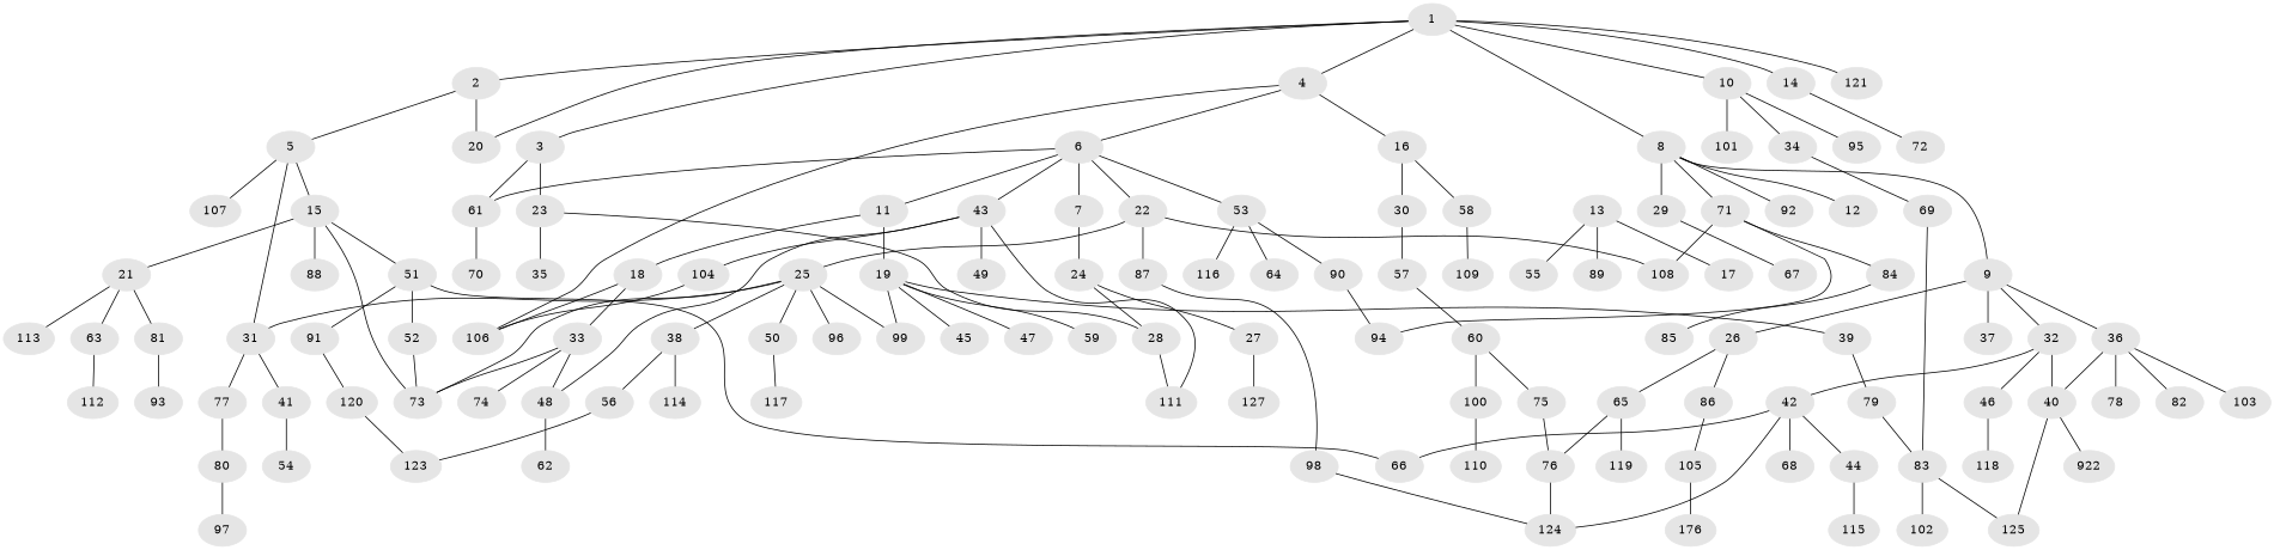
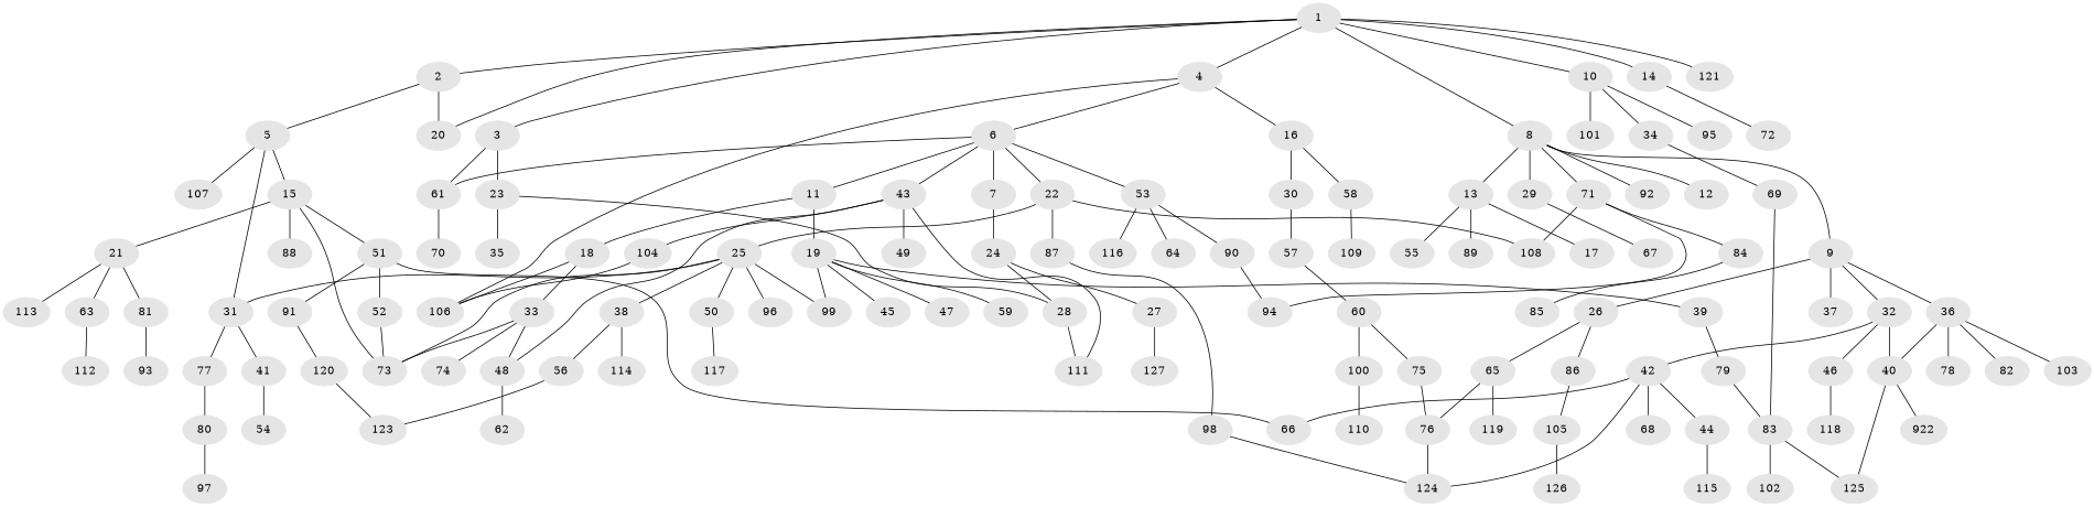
  graph {
    node [color=gray90 style=filled]
    1
    2
    3
    4
    8
    10
    14
    20
    121
    5
    23
    61
    6
    16
    106
    9
    12
    13
    29
    71
    92
    34
    95
    101
    72
    15
    31
    107
    28
    35
    70
    7
    11
    22
    43
    53
    30
    58
    21
    51
    73
    88
    41
    77
    24
    18
    19
    25
    87
    108
    111
    48
    49
    104
    64
    90
    116
    27
    26
    32
    36
    37
    17
    55
    89
    67
    84
    94
    65
    86
    40
    42
    46
    78
    82
    103
    69
    33
    39
    45
    47
    59
    99
    63
    81
    113
    66
    52
    91
    57
    109
    120
    123
    74
    79
    112
    93
    38
    50
    96
    98
    127
    60
    56
    114
    117
    76
    119
    105
    54
    80
    n112 [label=922]
    125
    44
    68
    124
    118
    62
    83
    115
    75
    100
    110
    102
    85
    97
-   126 [label=176]
+   126
    1 -- 2
    1 -- 3
    1 -- 4
    1 -- 8
    1 -- 10
    1 -- 14
    1 -- 20
    1 -- 121
    2 -- 20
    2 -- 5
    3 -- 23
    3 -- 61
    4 -- 6
    4 -- 16
    4 -- 106
    8 -- 9
    8 -- 12
+   8 -- 13
    8 -- 29
    8 -- 71
    8 -- 92
    10 -- 34
    10 -- 95
    10 -- 101
    14 -- 72
    5 -- 15
    5 -- 31
    5 -- 107
    23 -- 28
    23 -- 35
    61 -- 70
    6 -- 61
    6 -- 7
    6 -- 11
    6 -- 22
    6 -- 43
    6 -- 53
    16 -- 30
    16 -- 58
    9 -- 26
    9 -- 32
    9 -- 36
    9 -- 37
    13 -- 17
    13 -- 55
    13 -- 89
    29 -- 67
    71 -- 108
    71 -- 84
    71 -- 94
    34 -- 69
    15 -- 21
    15 -- 51
    15 -- 73
    15 -- 88
    31 -- 41
    31 -- 77
    28 -- 111
    7 -- 24
    11 -- 18
    11 -- 19
    22 -- 25
    22 -- 87
    22 -- 108
    43 -- 111
    43 -- 48
    43 -- 49
    43 -- 104
    53 -- 64
    53 -- 90
    53 -- 116
    30 -- 57
    58 -- 109
    21 -- 63
    21 -- 81
    21 -- 113
    51 -- 66
    51 -- 52
    51 -- 91
    41 -- 54
    77 -- 80
    24 -- 28
    24 -- 27
    18 -- 106
    18 -- 33
    19 -- 39
    19 -- 45
    19 -- 47
    19 -- 59
    19 -- 99
    25 -- 31
    25 -- 73
    25 -- 99
    25 -- 38
    25 -- 50
    25 -- 96
    87 -- 98
    48 -- 62
    104 -- 106
    90 -- 94
    27 -- 127
    26 -- 65
    26 -- 86
    32 -- 40
    32 -- 42
    32 -- 46
    36 -- 40
    36 -- 78
    36 -- 82
    36 -- 103
    84 -- 85
    65 -- 76
    65 -- 119
    86 -- 105
    40 -- n112
    40 -- 125
    42 -- 66
    42 -- 44
    42 -- 68
    42 -- 124
    46 -- 118
    69 -- 83
    33 -- 73
    33 -- 48
    33 -- 74
    39 -- 79
    63 -- 112
    81 -- 93
    52 -- 73
    91 -- 120
    57 -- 60
    120 -- 123
    79 -- 83
    38 -- 56
    38 -- 114
    50 -- 117
    98 -- 124
    60 -- 75
    60 -- 100
    56 -- 123
    76 -- 124
    105 -- 126
    80 -- 97
    44 -- 115
    83 -- 125
    83 -- 102
    75 -- 76
    100 -- 110
  }
